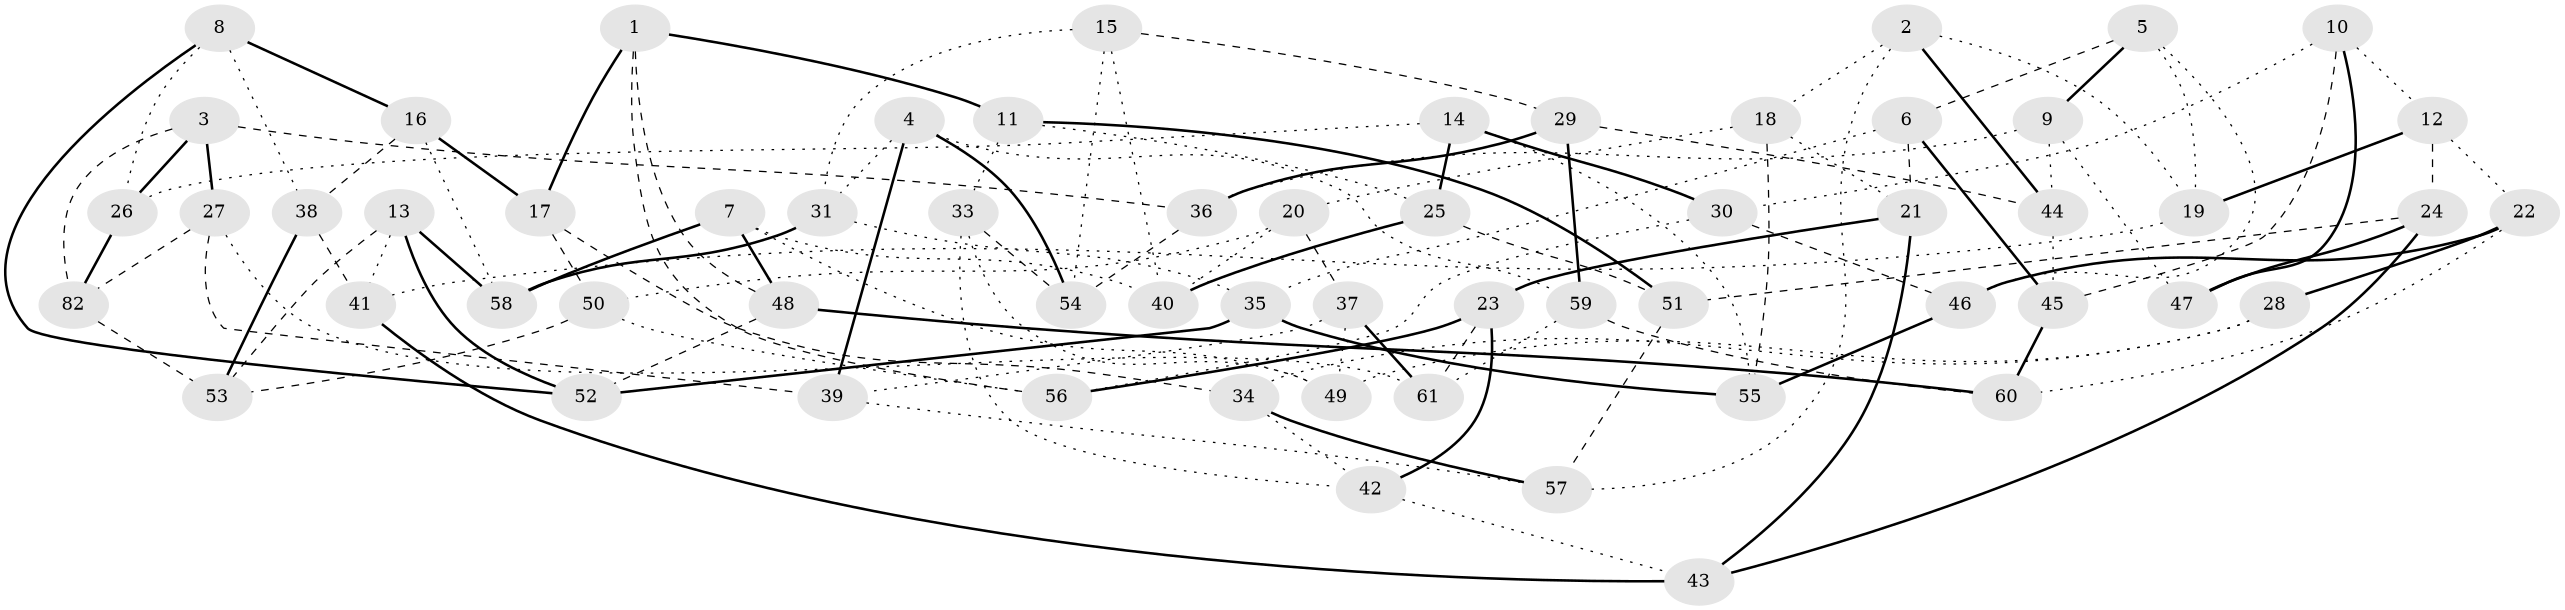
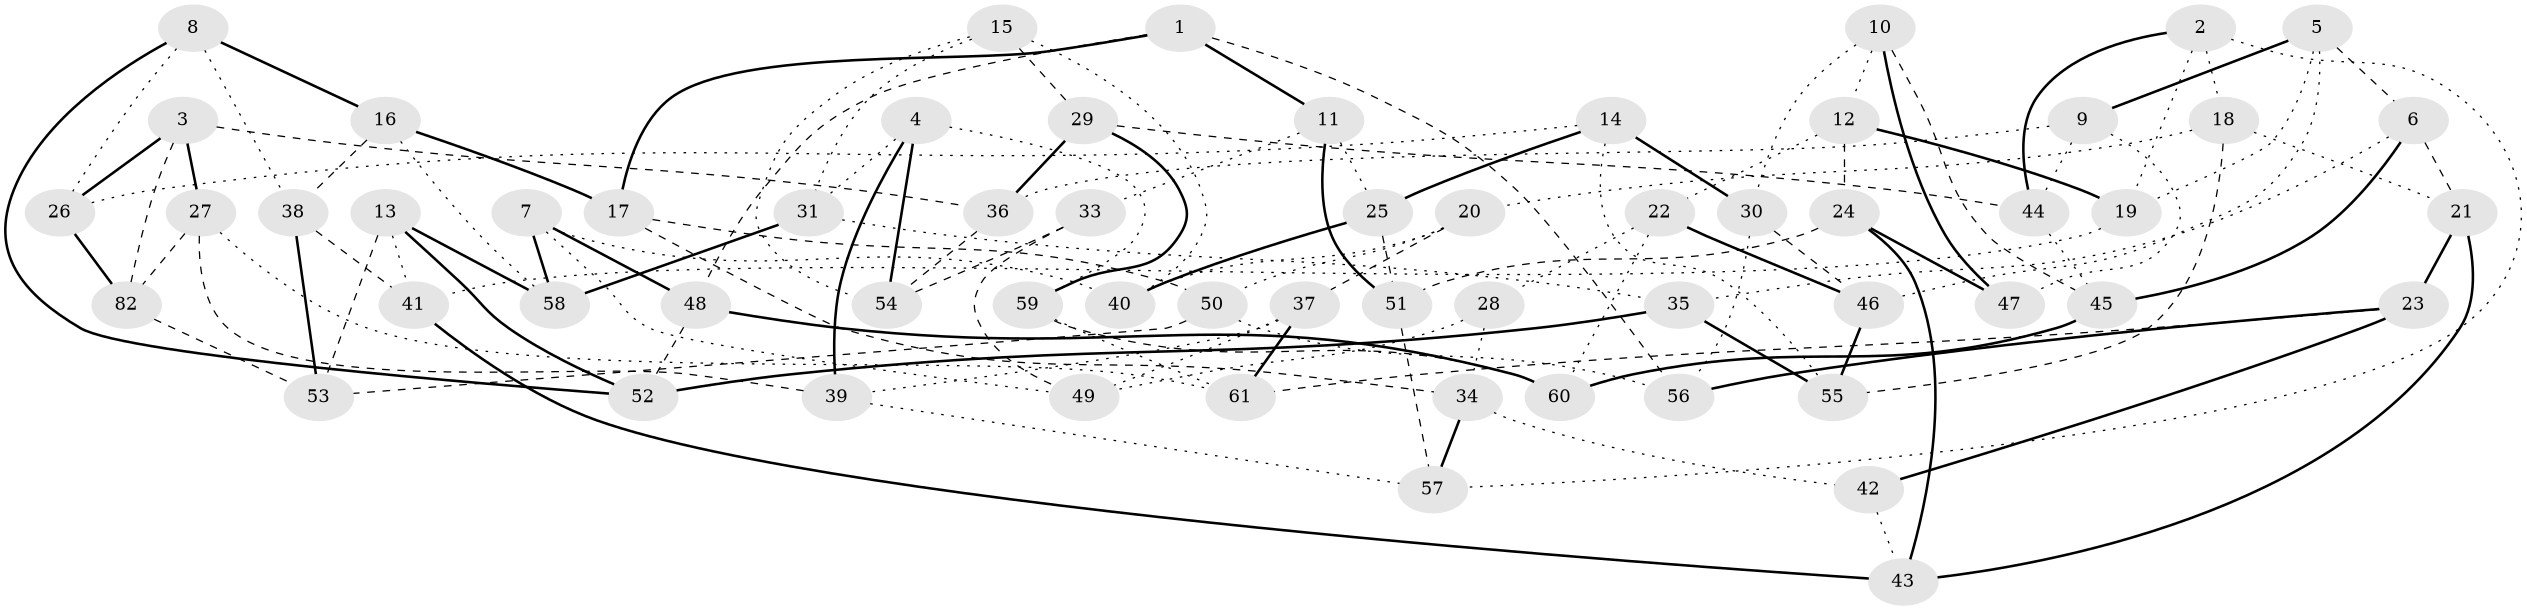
  graph {
    node [color=gray90 style=filled]
    edge [style=dotted]
    1
    11
    17
    48
    56
    25
    33
    51
    34
    50
    52
    60
    2
    18
    19
    44
    57
    21
    55
    20
    41
    45
    3
    26
    27
    n26 [label=82]
    36
    39
    61
    53
    54
    4
    31
    59
    35
    58
    5
    6
    9
    46
    47
    23
    43
    7
    40
    49
    8
    16
    38
    10
    12
    30
    22
    24
    42
    28
    13
    14
    15
    29
    37
    1 -- 11 [style=bold]
    1 -- 17 [style=bold]
    1 -- 48 [style=dashed]
    1 -- 56 [style=dashed]
    11 -- 25
    11 -- 33
    11 -- 51 [style=bold]
    17 -- 34 [style=dashed]
    17 -- 50 [style=dashed]
    48 -- 52 [style=dashed]
    48 -- 60 [style=bold]
    25 -- 51 [style=dashed]
    25 -- 40 [style=bold]
    33 -- 54 [style=dashed]
-   33 -- 49
-   33 -- 42
+   33 -- 49 [style=dashed]
    51 -- 57 [style=dashed]
    34 -- 57 [style=bold]
    34 -- 42
    50 -- 56
    50 -- 53 [style=dashed]
    2 -- 18
    2 -- 19
    2 -- 44 [style=bold]
    2 -- 57
    18 -- 21
    18 -- 55 [style=dashed]
    18 -- 20
    19 -- 41
    44 -- 45
    21 -- 23 [style=bold]
    21 -- 43 [style=bold]
    20 -- 50
    20 -- 40
    20 -- 37 [style=dashed]
    41 -- 43 [style=bold]
    45 -- 60 [style=bold]
    3 -- 26 [style=bold]
    3 -- 27 [style=bold]
    3 -- n26 [style=dashed]
    3 -- 36 [style=dashed]
    26 -- n26 [style=bold]
    27 -- n26 [style=dashed]
    27 -- 39 [style=dashed]
    27 -- 61
    n26 -- 53 [style=dashed]
    36 -- 54 [style=dashed]
    39 -- 57
    4 -- 39 [style=bold]
    4 -- 54 [style=bold]
    4 -- 31
    4 -- 59
    31 -- 35
    31 -- 58 [style=bold]
    59 -- 60 [style=dashed]
    59 -- 61
    35 -- 52 [style=bold]
    35 -- 55 [style=bold]
    5 -- 19
    5 -- 6 [style=dashed]
    5 -- 9 [style=bold]
    5 -- 46
    6 -- 21 [style=dashed]
    6 -- 45 [style=bold]
    6 -- 35
    9 -- 44
    9 -- 36
    9 -- 47
    46 -- 55 [style=bold]
    23 -- 56 [style=bold]
    23 -- 61 [style=dashed]
    23 -- 42 [style=bold]
    7 -- 48 [style=bold]
    7 -- 58 [style=bold]
    7 -- 40
    7 -- 49
    8 -- 52 [style=bold]
    8 -- 26
    8 -- 16 [style=bold]
    8 -- 38
    16 -- 17 [style=bold]
    16 -- 58
    16 -- 38 [style=dashed]
    38 -- 41 [style=dashed]
    38 -- 53 [style=bold]
    10 -- 45 [style=dashed]
    10 -- 47 [style=bold]
    10 -- 12
    10 -- 30
    12 -- 19 [style=bold]
    12 -- 22
    12 -- 24 [style=dashed]
    30 -- 56
    30 -- 46 [style=dashed]
    22 -- 60
    22 -- 46 [style=bold]
-   22 -- 28 [style=bold]
+   22 -- 28
    24 -- 51 [style=dashed]
    24 -- 47 [style=bold]
    24 -- 43 [style=bold]
    42 -- 43
    28 -- 34
    28 -- 49
    13 -- 52 [style=bold]
    13 -- 41
    13 -- 53 [style=dashed]
    13 -- 58 [style=bold]
    14 -- 25 [style=bold]
    14 -- 55
    14 -- 26
    14 -- 30 [style=bold]
    15 -- 54
    15 -- 31
    15 -- 40
    15 -- 29 [style=dashed]
    29 -- 44 [style=dashed]
    29 -- 36 [style=bold]
    29 -- 59 [style=bold]
    37 -- 39
    37 -- 61 [style=bold]
    37 -- 49
  }
